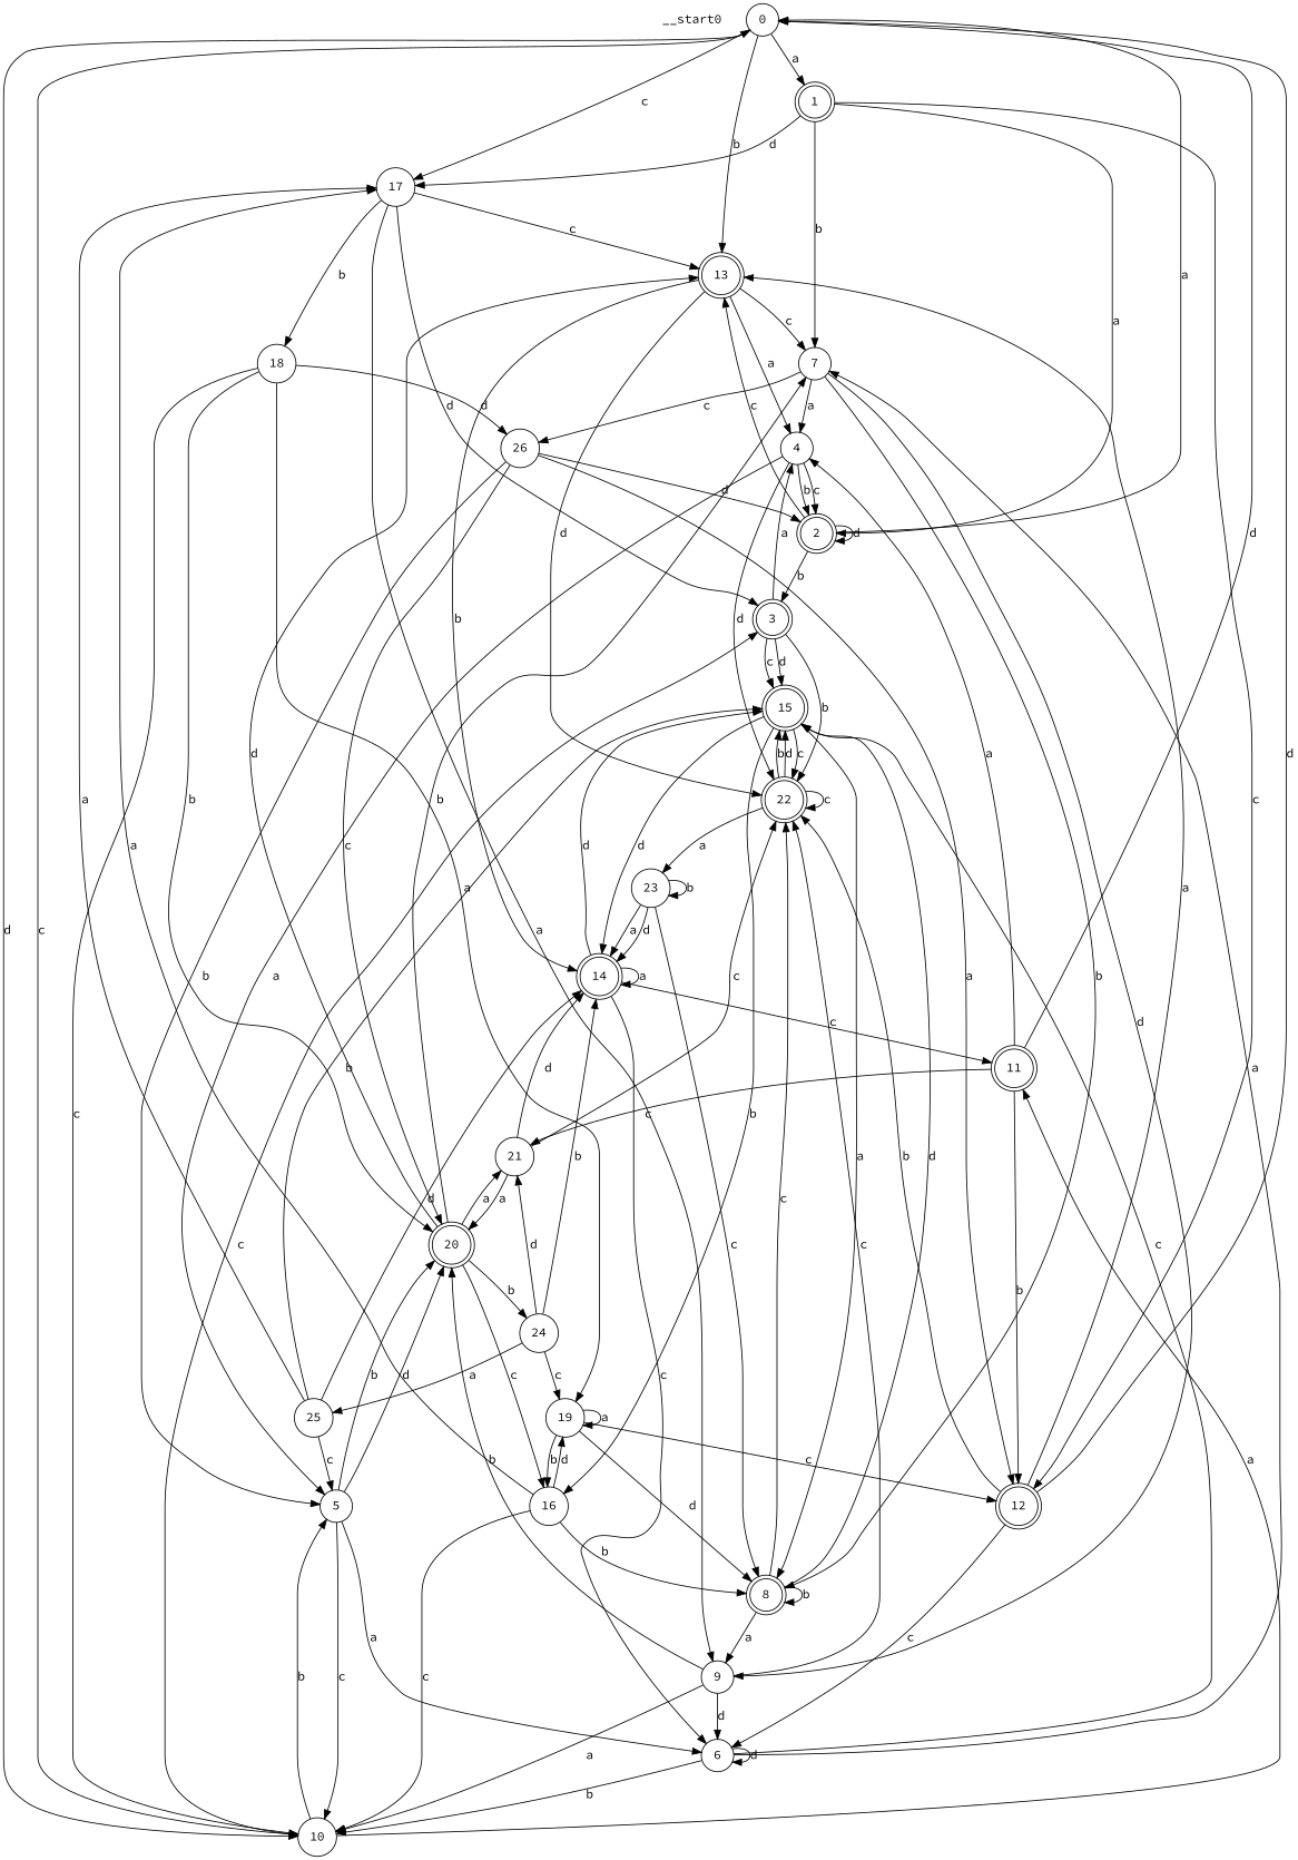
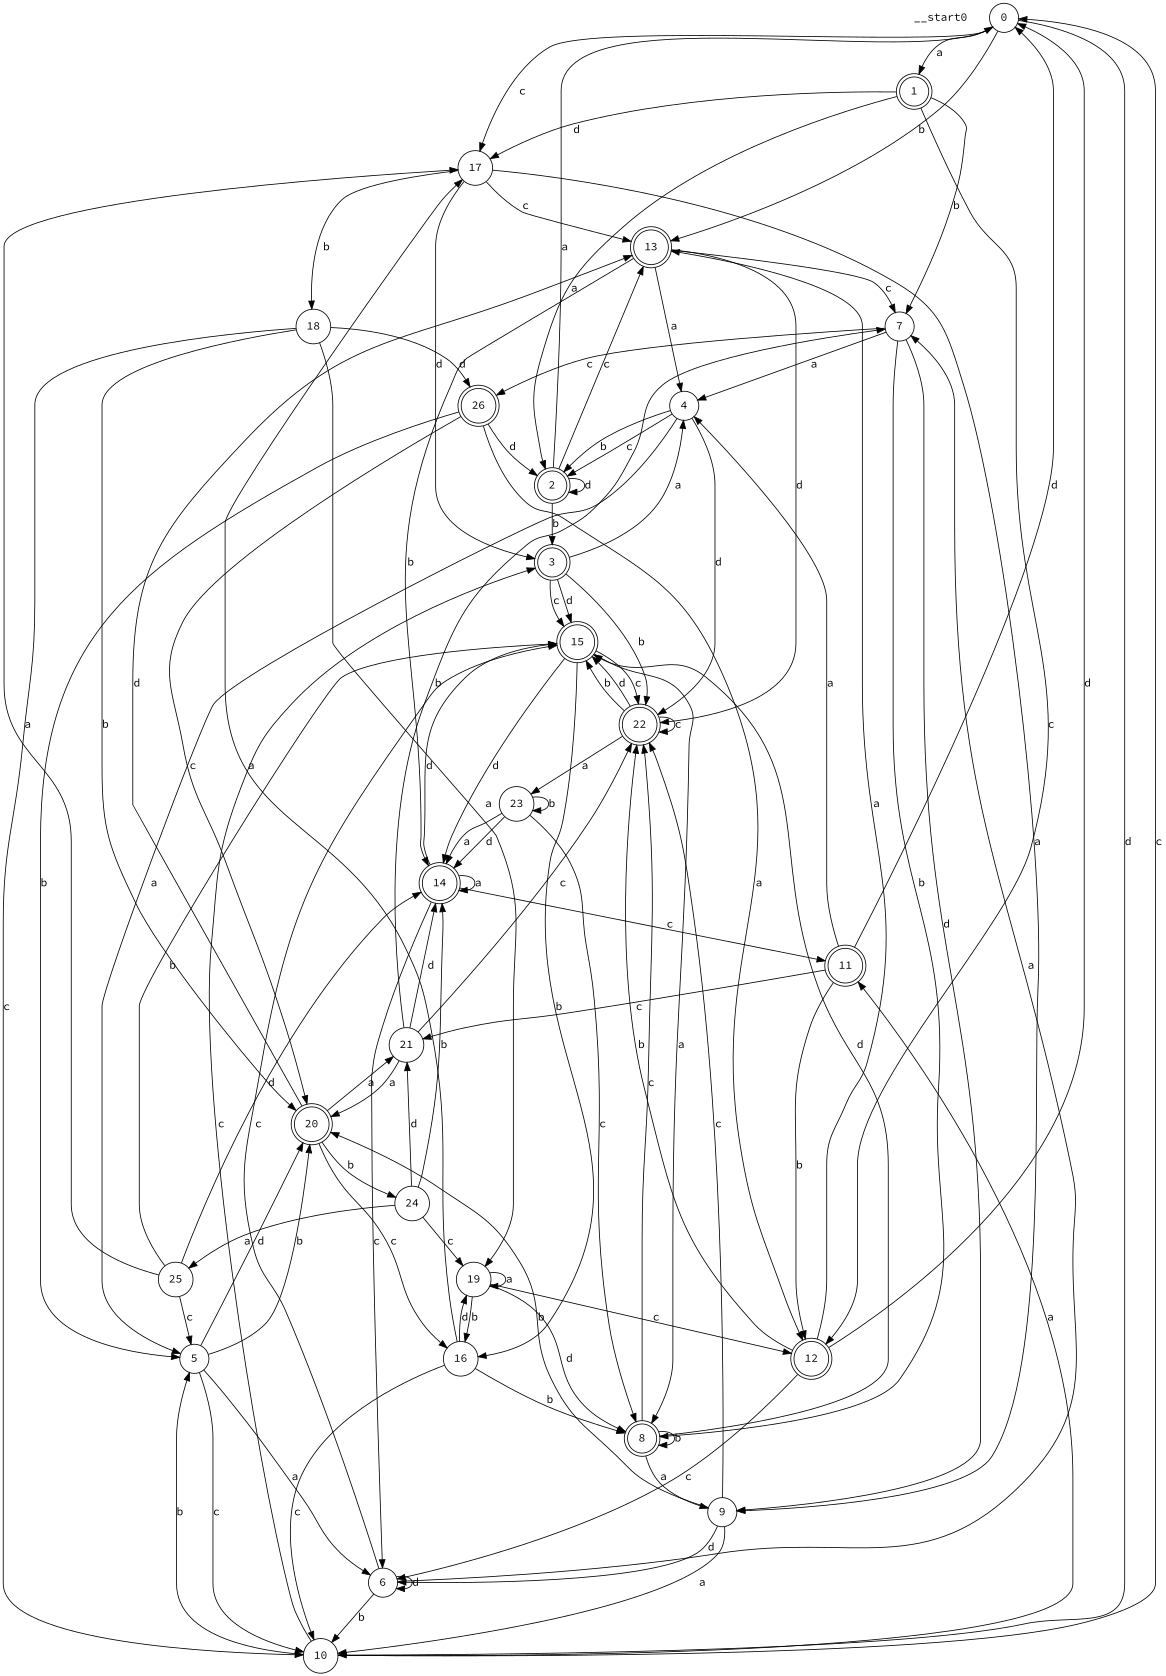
  digraph {
    fontname="Source Code Pro"
    rankdir=TB
    node [fontname="Source Code Pro" shape=circle color=black fillcolor=white style=filled]
    edge [fontname="Source Code Pro"]
    __start0 [shape=none color="" fillcolor="" style=""]
    n2 [label=0]
    n3 [label=1 shape=doublecircle style="rounded,filled"]
    n4 [label=10]
    n5 [label=13 shape=doublecircle style="rounded,filled"]
    n6 [label=17]
    n7 [label=2 shape=doublecircle style="rounded,filled"]
    n8 [label=7]
    n9 [label=12 shape=doublecircle style="rounded,filled"]
    n10 [label=3 shape=doublecircle style="rounded,filled"]
    n11 [label=5]
    n12 [label=11 shape=doublecircle style="rounded,filled"]
    n13 [label=4]
    n14 [label=22 shape=doublecircle style="rounded,filled"]
    n15 [label=14 shape=doublecircle style="rounded,filled"]
    n16 [label=9]
    n17 [label=18]
    n18 [label=8 shape=doublecircle style="rounded,filled"]
-   n19 [label=26 style="rounded,filled"]
+   n19 [label=26 shape=doublecircle style="rounded,filled"]
    n20 [label=6]
    n21 [label=15 shape=doublecircle style="rounded,filled"]
    n22 [label=16]
    n23 [label=23]
    n24 [label=20 shape=doublecircle style="rounded,filled"]
    n25 [label=21]
    n26 [label=24]
    n27 [label=19]
    n28 [label=25]
    n2 -> n3 [label=a]
    n2 -> n4 [label=d]
    n2 -> n5 [label=b]
    n2 -> n6 [label=c]
    n3 -> n6 [label=d]
    n3 -> n7 [label=a]
    n3 -> n8 [label=b]
    n3 -> n9 [label=c]
    n4 -> n2 [label=c]
    n4 -> n10 [label=c]
    n4 -> n11 [label=b]
    n4 -> n12 [label=a]
    n5 -> n8 [label=c]
    n5 -> n13 [label=a]
    n5 -> n14 [label=d]
    n5 -> n15 [label=b]
    n6 -> n5 [label=c]
    n6 -> n10 [label=d]
    n6 -> n16 [label=a]
    n6 -> n17 [label=b]
    n7 -> n2 [label=a]
    n7 -> n5 [label=c]
    n7 -> n7 [label=d]
    n7 -> n10 [label=b]
    n8 -> n13 [label=a]
    n8 -> n16 [label=d]
    n8 -> n18 [label=b]
    n8 -> n19 [label=c]
    n9 -> n2 [label=d]
    n9 -> n5 [label=a]
    n9 -> n14 [label=b]
    n9 -> n20 [label=c]
    n10 -> n13 [label=a]
    n10 -> n14 [label=b]
    n10 -> n21 [label=c]
    n10 -> n21 [label=d]
    n11 -> n4 [label=c]
    n11 -> n20 [label=a]
    n11 -> n24 [label=b]
    n11 -> n24 [label=d]
    n12 -> n2 [label=d]
    n12 -> n9 [label=b]
    n12 -> n13 [label=a]
    n12 -> n25 [label=c]
    n13 -> n7 [label=b]
    n13 -> n7 [label=c]
    n13 -> n11 [label=a]
    n13 -> n14 [label=d]
    n14 -> n14 [label=c]
    n14 -> n21 [label=b]
    n14 -> n21 [label=d]
    n14 -> n23 [label=a]
    n15 -> n12 [label=c]
    n15 -> n15 [label=a]
    n15 -> n20 [label=c]
    n15 -> n21 [label=d]
    n16 -> n4 [label=a]
    n16 -> n14 [label=c]
    n16 -> n20 [label=d]
    n16 -> n24 [label=b]
    n17 -> n4 [label=c]
    n17 -> n19 [label=d]
    n17 -> n24 [label=b]
    n17 -> n27 [label=a]
    n18 -> n14 [label=c]
    n18 -> n16 [label=a]
    n18 -> n18 [label=b]
    n18 -> n21 [label=d]
    n19 -> n7 [label=d]
    n19 -> n9 [label=a]
    n19 -> n11 [label=b]
    n19 -> n24 [label=c]
    n20 -> n4 [label=b]
    n20 -> n8 [label=a]
    n20 -> n20 [label=d]
    n20 -> n21 [label=c]
    n21 -> n14 [label=c]
    n21 -> n15 [label=d]
    n21 -> n18 [label=a]
    n21 -> n22 [label=b]
    n22 -> n4 [label=c]
    n22 -> n6 [label=a]
    n22 -> n18 [label=b]
    n22 -> n27 [label=d]
    n23 -> n15 [label=a]
    n23 -> n15 [label=d]
    n23 -> n18 [label=c]
    n23 -> n23 [label=b]
    n24 -> n5 [label=d]
    n24 -> n22 [label=c]
    n24 -> n25 [label=a]
    n24 -> n26 [label=b]
-   n24 -> n8 [label=b]
+   n25 -> n8 [label=b]
    n25 -> n14 [label=c]
    n25 -> n15 [label=d]
    n25 -> n24 [label=a]
    n26 -> n15 [label=b]
    n26 -> n25 [label=d]
    n26 -> n27 [label=c]
    n26 -> n28 [label=a]
    n27 -> n9 [label=c]
    n27 -> n18 [label=d]
    n27 -> n22 [label=b]
    n27 -> n27 [label=a]
    n28 -> n6 [label=a]
    n28 -> n11 [label=c]
    n28 -> n15 [label=d]
    n28 -> n21 [label=b]
  }
